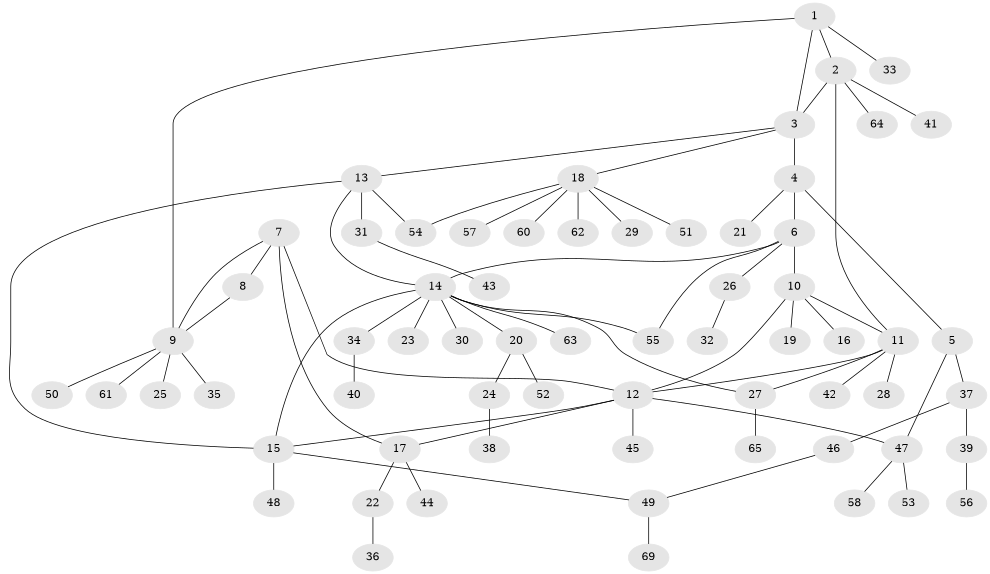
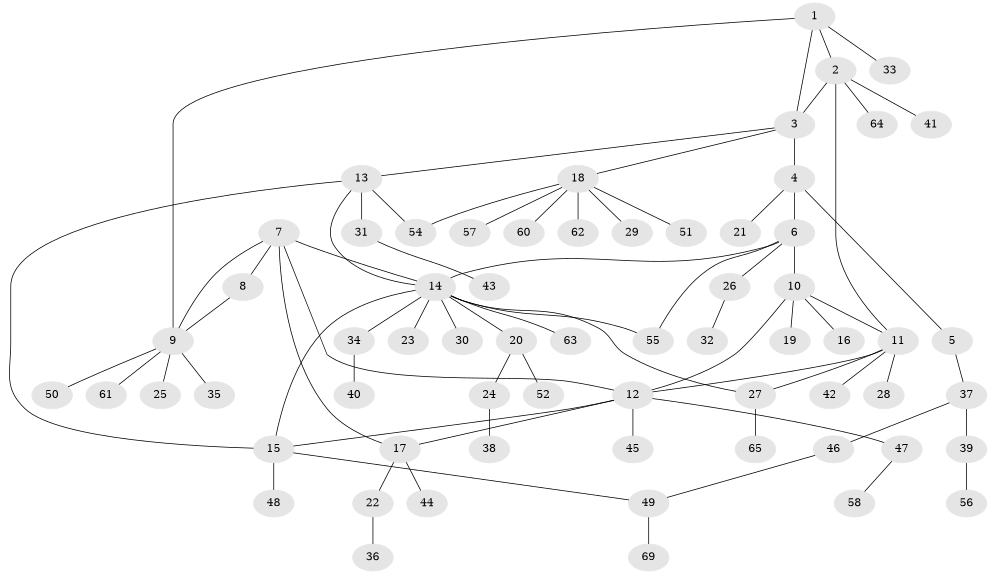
  graph {
    node [color=gray90 style=filled]
    1
    2
    3
    9
    33
    11
    41
    64
    4
    13
    18
    25
    35
    50
    61
    12
    27
    28
    42
    5
    6
    21
    14
    15
    31
    54
    29
    51
    57
    60
    62
    37
    47
    10
    26
    55
    7
    8
    17
    39
    46
-   53
    58
    16
    19
    20
    23
    30
    34
    63
    32
    45
    22
    44
    65
    48
    49
    43
    24
    52
    40
    n62 [label=69]
    36
    38
    56
    1 -- 2
    1 -- 3
    1 -- 9
    1 -- 33
    2 -- 3
    2 -- 11
    2 -- 41
    2 -- 64
    3 -- 4
    3 -- 13
    3 -- 18
    9 -- 25
    9 -- 35
    9 -- 50
    9 -- 61
    11 -- 12
    11 -- 27
    11 -- 28
    11 -- 42
    4 -- 5
    4 -- 6
    4 -- 21
    13 -- 14
    13 -- 15
    13 -- 31
    13 -- 54
    18 -- 54
    18 -- 29
    18 -- 51
    18 -- 57
    18 -- 60
    18 -- 62
    12 -- 15
    12 -- 47
    12 -- 17
    12 -- 45
    27 -- 65
    5 -- 37
-   5 -- 47
    6 -- 14
    6 -- 10
    6 -- 26
    6 -- 55
    14 -- 27
    14 -- 15
    14 -- 55
    14 -- 20
    14 -- 23
    14 -- 30
    14 -- 34
    14 -- 63
    15 -- 48
    15 -- 49
    31 -- 43
    37 -- 39
    37 -- 46
-   47 -- 53
    47 -- 58
    10 -- 11
    10 -- 12
    10 -- 16
    10 -- 19
    26 -- 32
    7 -- 9
    7 -- 12
+   7 -- 14
    7 -- 8
    7 -- 17
    8 -- 9
    17 -- 22
    17 -- 44
    39 -- 56
    46 -- 49
    20 -- 24
    20 -- 52
    34 -- 40
    22 -- 36
    49 -- n62
    24 -- 38
  }
